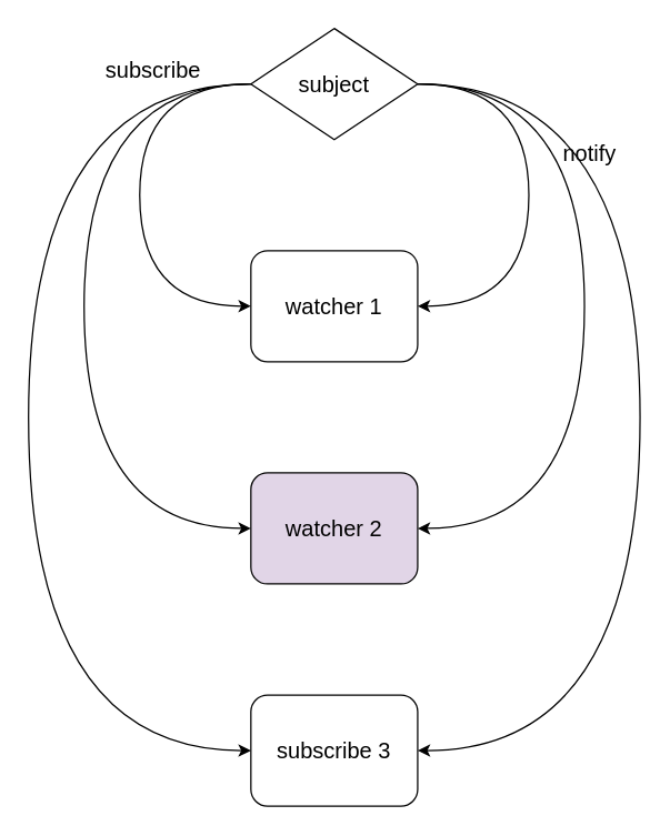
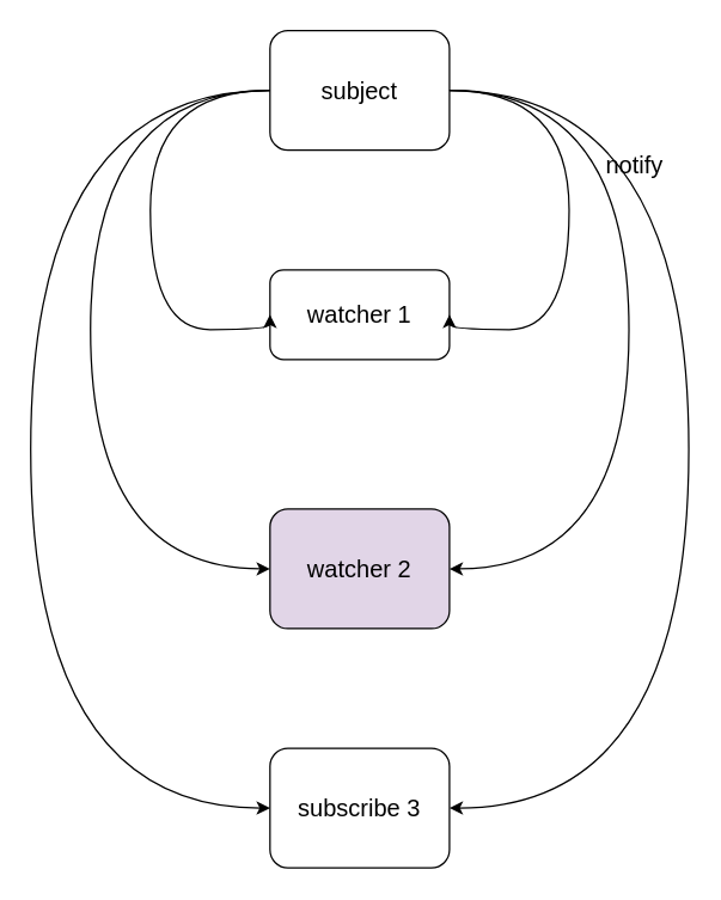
  <mxCell id="0" />
  <mxCell id="1" parent="0" />
- <mxCell id="2" value="&lt;font style=&quot;font-size: 16px&quot;&gt;subject&lt;/font&gt;" style="rhombus;whiteSpace=wrap;html=1;" vertex="1" parent="1"><mxGeometry x="180" y="20" width="120" height="80" as="geometry" /></mxCell>
- <mxCell id="3" value="&lt;span style=&quot;font-size: 16px&quot;&gt;watcher 1&lt;/span&gt;" style="rounded=1;whiteSpace=wrap;html=1;" vertex="1" parent="1"><mxGeometry x="180" width="120" height="80" as="geometry" y="180" /></mxCell>
+ <mxCell id="2" value="&lt;font style=&quot;font-size: 16px&quot;&gt;subject&lt;/font&gt;" style="rounded=1;whiteSpace=wrap;html=1;" vertex="1" parent="1"><mxGeometry x="180" y="20" width="120" height="80" as="geometry" /></mxCell>
+ <mxCell id="3" value="&lt;span style=&quot;font-size: 16px&quot;&gt;watcher 1&lt;/span&gt;" style="rounded=1;whiteSpace=wrap;html=1;" vertex="1" parent="1"><mxGeometry x="180" y="180" width="120" height="60" as="geometry" /></mxCell>
  <mxCell id="4" value="&lt;span style=&quot;font-size: 16px&quot;&gt;watcher 2&lt;/span&gt;" style="rounded=1;whiteSpace=wrap;html=1;fillColor=#e1d5e7;" vertex="1" parent="1"><mxGeometry x="180" y="340" width="120" height="80" as="geometry" /></mxCell>
  <mxCell id="5" value="&lt;font style=&quot;font-size: 16px&quot;&gt;subscribe 3&lt;/font&gt;" style="rounded=1;whiteSpace=wrap;html=1;" vertex="1" parent="1"><mxGeometry x="180" y="500" width="120" height="80" as="geometry" /></mxCell>
  <mxCell id="6" value="" style="endArrow=classic;html=1;entryX=0;entryY=0.5;entryDx=0;entryDy=0;edgeStyle=orthogonalEdgeStyle;curved=1;exitX=0;exitY=0.5;exitDx=0;exitDy=0;" edge="1" parent="1" source="2" target="3"><mxGeometry width="50" height="50" relative="1" as="geometry"><mxPoint x="60" y="220" as="sourcePoint" /><mxPoint x="110" y="330" as="targetPoint" /><Array as="points"><mxPoint x="100" y="60" /><mxPoint x="100" y="220" /></Array></mxGeometry></mxCell>
  <mxCell id="7" value="" style="endArrow=classic;html=1;entryX=0;entryY=0.5;entryDx=0;entryDy=0;edgeStyle=orthogonalEdgeStyle;curved=1;exitX=0;exitY=0.5;exitDx=0;exitDy=0;" edge="1" parent="1" source="2" target="4"><mxGeometry width="50" height="50" relative="1" as="geometry"><mxPoint x="190" y="70" as="sourcePoint" /><mxPoint x="190" y="230" as="targetPoint" /><Array as="points"><mxPoint x="60" y="60" /><mxPoint x="60" y="380" /></Array></mxGeometry></mxCell>
  <mxCell id="8" value="" style="endArrow=classic;html=1;entryX=0;entryY=0.5;entryDx=0;entryDy=0;edgeStyle=orthogonalEdgeStyle;curved=1;exitX=0;exitY=0.5;exitDx=0;exitDy=0;" edge="1" parent="1" source="2" target="5"><mxGeometry width="50" height="50" relative="1" as="geometry"><mxPoint x="150" y="60" as="sourcePoint" /><mxPoint x="150" y="380" as="targetPoint" /><Array as="points"><mxPoint x="20" y="60" /><mxPoint x="20" y="540" /></Array></mxGeometry></mxCell>
- <mxCell id="9" value="&lt;font style=&quot;font-size: 16px&quot;&gt;subscribe&lt;/font&gt;" style="text;html=1;strokeColor=none;fillColor=none;align=center;verticalAlign=middle;whiteSpace=wrap;rounded=0;" vertex="1" parent="1"><mxGeometry x="90" y="40" width="40" height="20" as="geometry" /></mxCell>
  <mxCell id="10" value="" style="endArrow=classic;html=1;entryX=1;entryY=0.5;entryDx=0;entryDy=0;edgeStyle=orthogonalEdgeStyle;curved=1;exitX=1;exitY=0.5;exitDx=0;exitDy=0;" edge="1" parent="1" source="2" target="3"><mxGeometry width="50" height="50" relative="1" as="geometry"><mxPoint x="440" y="110" as="sourcePoint" /><mxPoint x="440" y="270" as="targetPoint" /><Array as="points"><mxPoint x="380" y="60" /><mxPoint x="380" y="220" /></Array></mxGeometry></mxCell>
  <mxCell id="11" value="" style="endArrow=classic;html=1;entryX=1;entryY=0.5;entryDx=0;entryDy=0;edgeStyle=orthogonalEdgeStyle;curved=1;exitX=1;exitY=0.5;exitDx=0;exitDy=0;" edge="1" parent="1" source="2" target="4"><mxGeometry width="50" height="50" relative="1" as="geometry"><mxPoint x="330" y="80" as="sourcePoint" /><mxPoint x="330" y="240" as="targetPoint" /><Array as="points"><mxPoint x="420" y="60" /><mxPoint x="420" y="380" /></Array></mxGeometry></mxCell>
  <mxCell id="12" value="" style="endArrow=classic;html=1;edgeStyle=orthogonalEdgeStyle;curved=1;exitX=1;exitY=0.5;exitDx=0;exitDy=0;" edge="1" parent="1" source="2" target="5"><mxGeometry width="50" height="50" relative="1" as="geometry"><mxPoint x="370" y="110" as="sourcePoint" /><mxPoint x="370" y="430" as="targetPoint" /><Array as="points"><mxPoint x="460" y="60" /><mxPoint x="460" y="540" /></Array></mxGeometry></mxCell>
  <mxCell id="13" value="&lt;span style=&quot;font-size: 16px&quot;&gt;notify&lt;/span&gt;" style="text;html=1;strokeColor=none;fillColor=none;align=center;verticalAlign=middle;whiteSpace=wrap;rounded=0;" vertex="1" parent="1"><mxGeometry x="404" y="100" width="40" height="20" as="geometry" /></mxCell>
